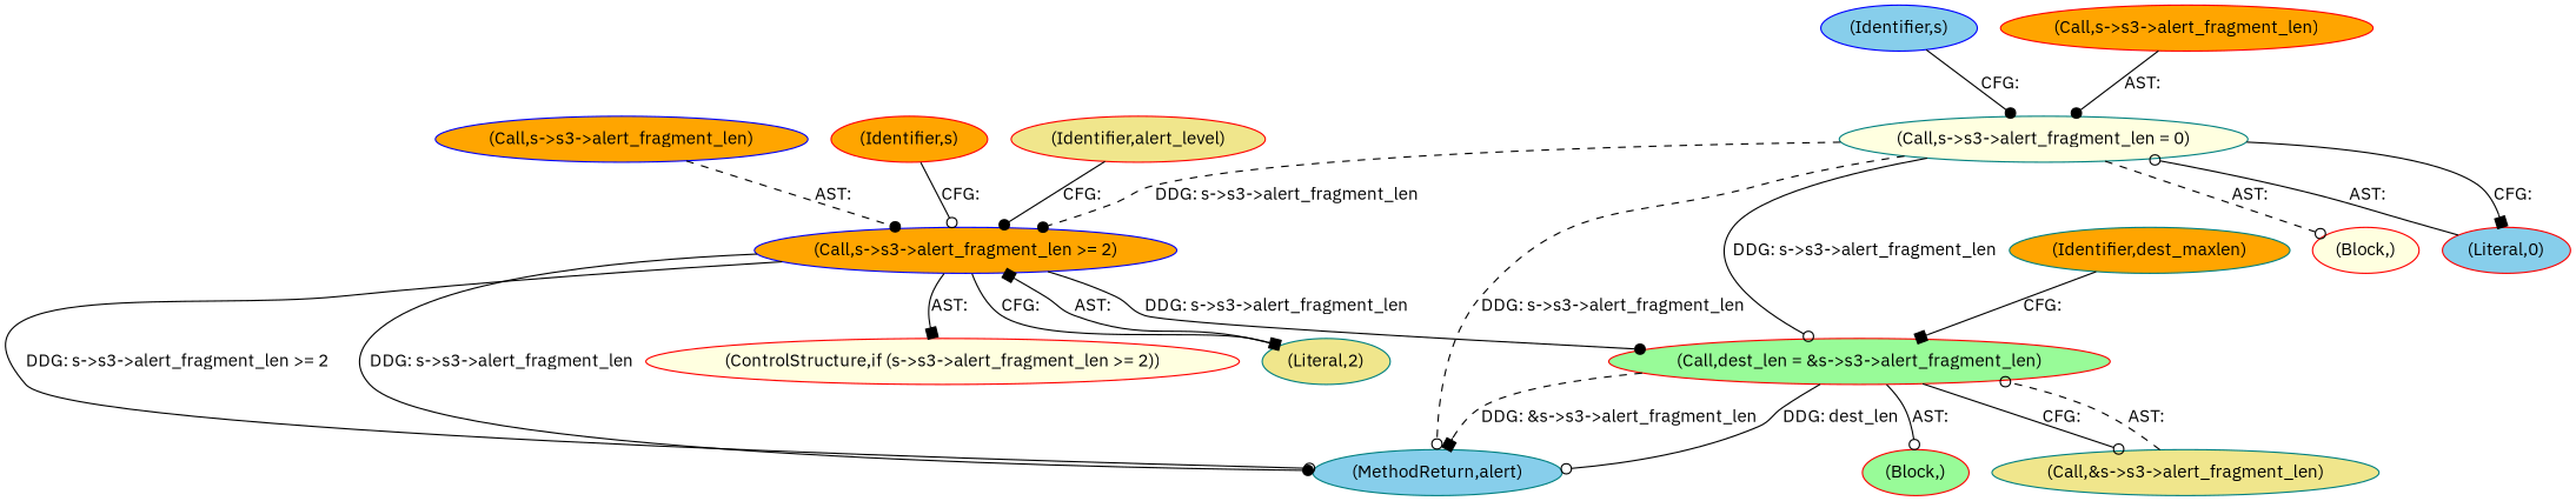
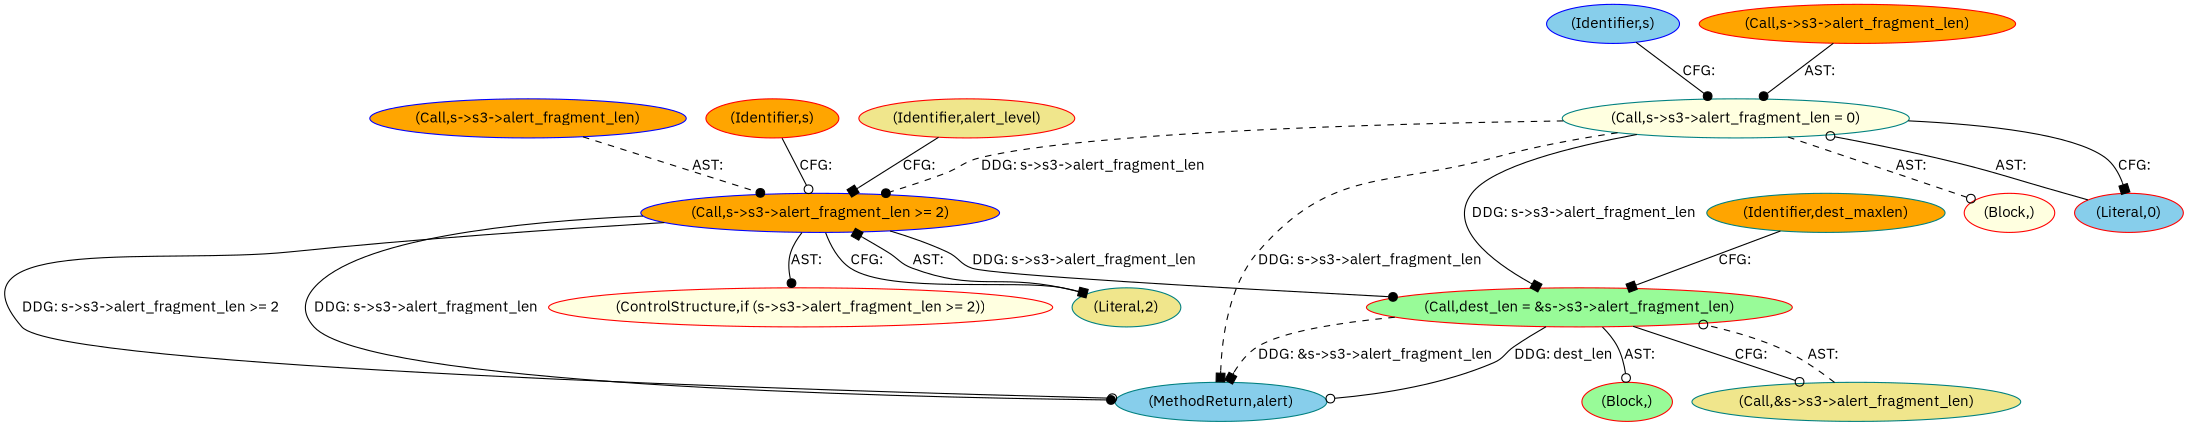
  digraph {
    fontname="IBM Plex Sans"
    node [color=red fillcolor=orange fontname="IBM Plex Sans" style=filled]
    edge [arrowhead=odot fontname="IBM Plex Sans" style=solid]
    n1 [fillcolor=palegreen label="(Call,dest_len = &s->s3->alert_fragment_len)"]
    n2 [color=teal fillcolor=khaki label="(Call,&s->s3->alert_fragment_len)"]
    n3 [color=teal fillcolor=skyblue label="(MethodReturn,alert)"]
    n4 [fillcolor=palegreen label="(Block,)"]
    n5 [color=teal fillcolor=lightyellow label="(Call,s->s3->alert_fragment_len = 0)"]
    n6 [color=blue label="(Call,s->s3->alert_fragment_len >= 2)"]
    n7 [fillcolor=lightyellow label="(Block,)"]
    n8 [fillcolor=skyblue label="(Literal,0)"]
    n9 [color=teal fillcolor=khaki label="(Literal,2)"]
    n10 [fillcolor=lightyellow label="(ControlStructure,if (s->s3->alert_fragment_len >= 2))"]
    n11 [color=blue fillcolor=skyblue label="(Identifier,s)"]
    n12 [color=blue label="(Call,s->s3->alert_fragment_len)"]
    n13 [label="(Identifier,s)"]
    n14 [color=teal label="(Identifier,dest_maxlen)"]
    n15 [label="(Call,s->s3->alert_fragment_len)"]
    n16 [fillcolor=khaki label="(Identifier,alert_level)"]
    n1 -> n2 [label="CFG: "]
    n1 -> n3 [arrowhead=box label="DDG: &s->s3->alert_fragment_len" style=dashed]
    n1 -> n3 [label="DDG: dest_len"]
    n1 -> n4 [label="AST: "]
    n2 -> n1 [label="AST: " style=dashed]
-   n5 -> n1 [label="DDG: s->s3->alert_fragment_len"]
-   n5 -> n3 [label="DDG: s->s3->alert_fragment_len" style=dashed]
+   n5 -> n1 [arrowhead=box label="DDG: s->s3->alert_fragment_len"]
+   n5 -> n3 [arrowhead=box label="DDG: s->s3->alert_fragment_len" style=dashed]
    n5 -> n6 [arrowhead=dot label="DDG: s->s3->alert_fragment_len" style=dashed]
    n5 -> n7 [label="AST: " style=dashed]
    n5 -> n8 [arrowhead=box label="CFG: "]
    n6 -> n1 [arrowhead=dot label="DDG: s->s3->alert_fragment_len"]
    n6 -> n3 [label="DDG: s->s3->alert_fragment_len >= 2"]
    n6 -> n3 [arrowhead=dot label="DDG: s->s3->alert_fragment_len"]
    n6 -> n9 [arrowhead=box label="CFG: "]
-   n6 -> n10 [arrowhead=box label="AST: "]
+   n6 -> n10 [arrowhead=dot label="AST: "]
    n8 -> n5 [label="AST: "]
    n9 -> n6 [arrowhead=box label="AST: "]
    n11 -> n5 [arrowhead=dot label="CFG: "]
    n12 -> n6 [arrowhead=dot label="AST: " style=dashed]
    n13 -> n6 [label="CFG: "]
    n14 -> n1 [arrowhead=box label="CFG: "]
    n15 -> n5 [arrowhead=dot label="AST: "]
-   n16 -> n6 [arrowhead=dot label="CFG: "]
+   n16 -> n6 [arrowhead=box label="CFG: "]
  }
